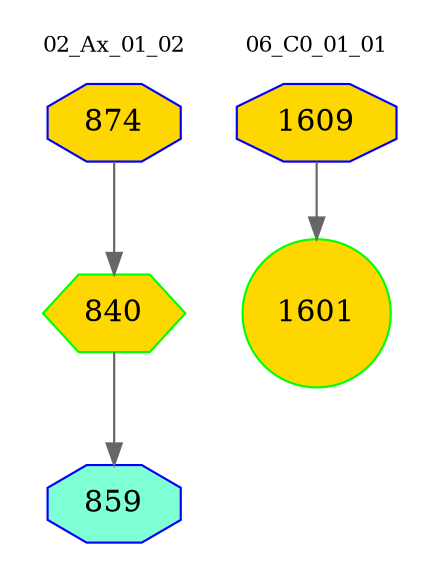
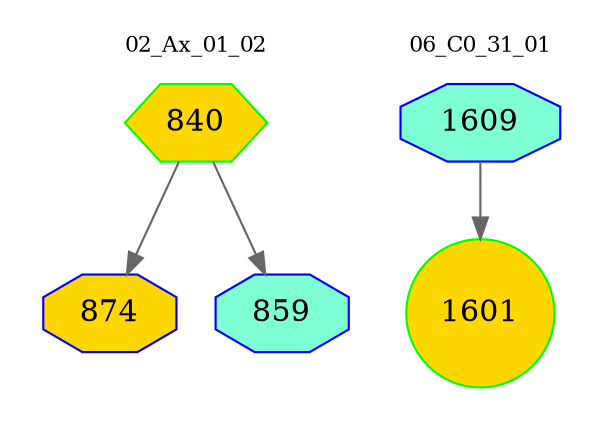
  digraph {
    node [color=blue fillcolor=gold shape=octagon style=filled]
    edge [color=gray40]
    n1 [label=874]
    n2 [color=green label=840 shape=hexagon]
    n3 [fillcolor=aquamarine label=859]
-   n4 [label=1609]
+   n4 [fillcolor=aquamarine label=1609]
    n5 [color=green label=1601 shape=circle]
    subgraph cluster_1 {
      color=white
      fontsize=10
      label="02_Ax_01_02"
      n1
      n2
      n3
    }
    subgraph cluster_2 {
      color=white
      fontsize=10
-     label="06_C0_01_01"
+     label="06_C0_31_01"
      n4
      n5
    }
-   n1 -> n2
+   n2 -> n1
    n2 -> n3
    n4 -> n5
  }
